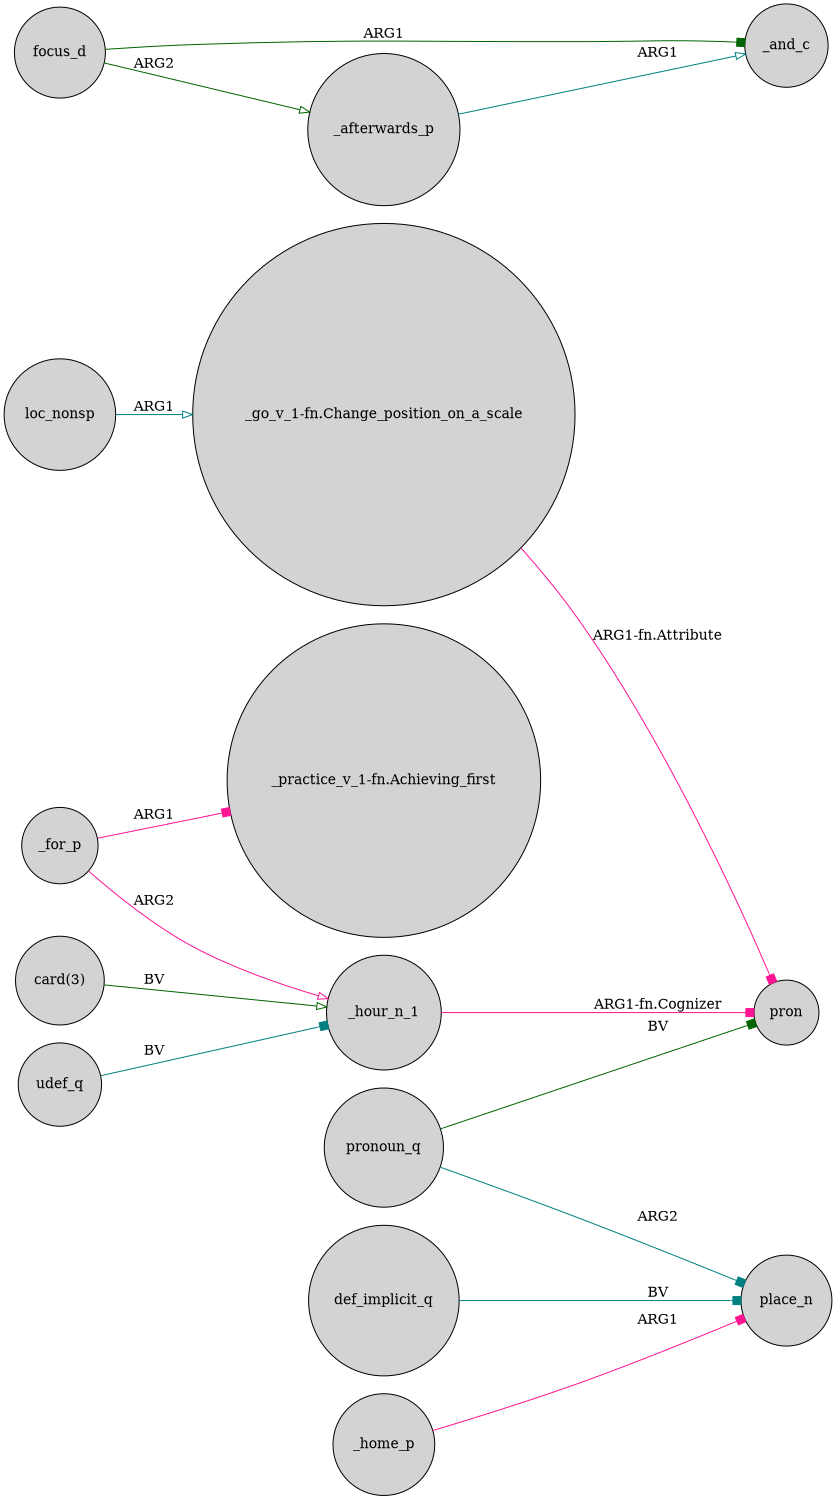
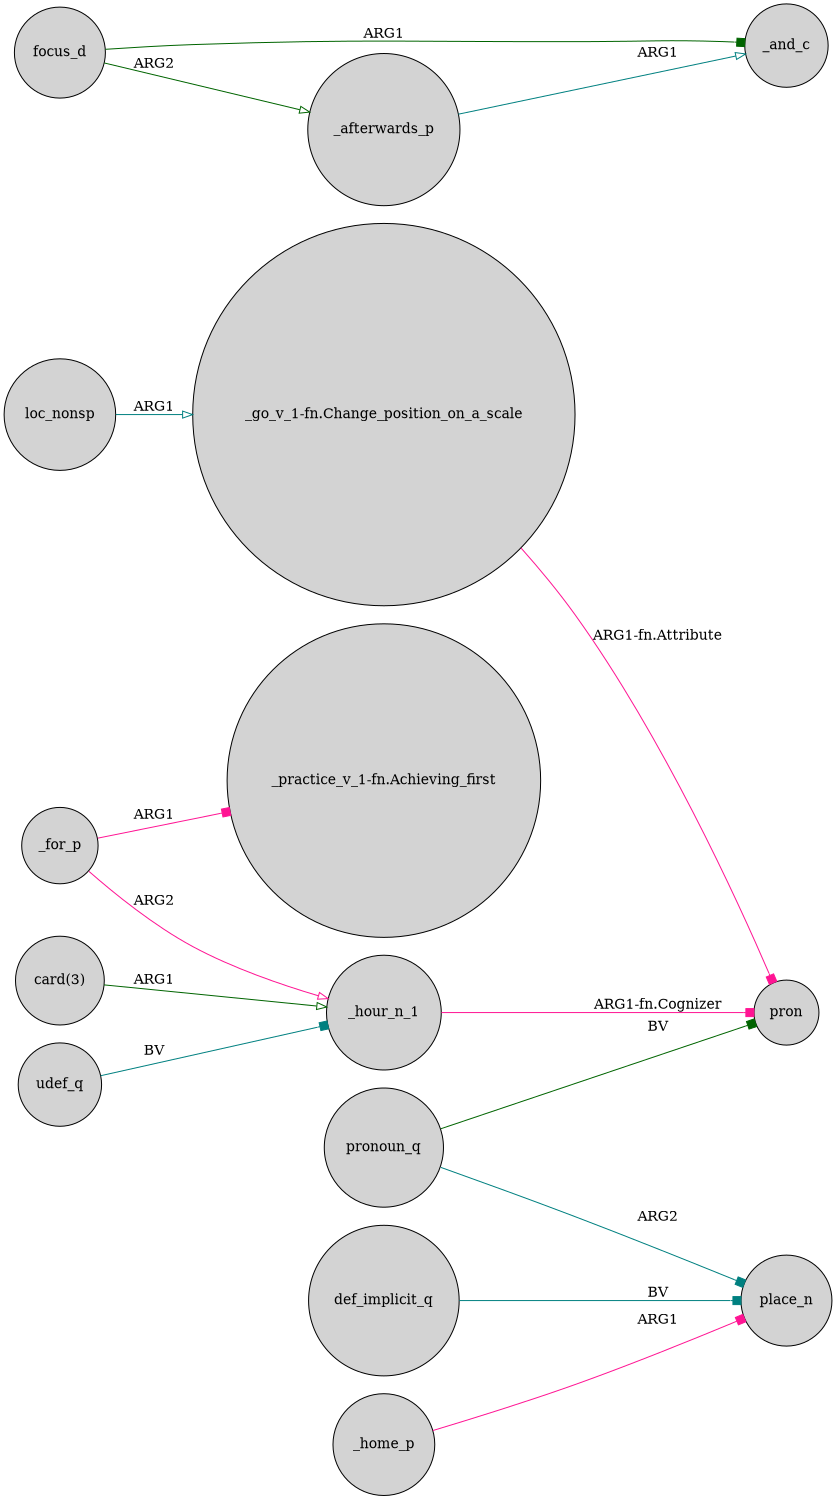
  digraph {
    rankdir=LR
    node [shape=circle style=filled]
    edge [arrowhead=box color=teal]
    loc_nonsp
    "_go_v_1-fn.Change_position_on_a_scale"
    pron
    _for_p
    "_practice_v_1-fn.Achieving_first"
    _hour_n_1
    def_implicit_q
    place_n
    focus_d
    _and_c
    _afterwards_p
    "card(3)"
    _home_p
    pronoun_q
    udef_q
    loc_nonsp -> "_go_v_1-fn.Change_position_on_a_scale" [arrowhead=onormal label=ARG1]
    "_go_v_1-fn.Change_position_on_a_scale" -> pron [color=deeppink label="ARG1-fn.Attribute"]
    _for_p -> "_practice_v_1-fn.Achieving_first" [color=deeppink label=ARG1]
    _for_p -> _hour_n_1 [arrowhead=onormal color=deeppink label=ARG2]
    _hour_n_1 -> pron [color=deeppink label="ARG1-fn.Cognizer"]
    def_implicit_q -> place_n [label=BV]
    focus_d -> _and_c [color=darkgreen label=ARG1]
    focus_d -> _afterwards_p [arrowhead=onormal color=darkgreen label=ARG2]
    _afterwards_p -> _and_c [arrowhead=onormal label=ARG1]
-   "card(3)" -> _hour_n_1 [arrowhead=onormal color=darkgreen label=BV]
+   "card(3)" -> _hour_n_1 [arrowhead=onormal color=darkgreen label=ARG1]
    _home_p -> place_n [color=deeppink label=ARG1]
    pronoun_q -> pron [color=darkgreen label=BV]
    pronoun_q -> place_n [label=ARG2]
    udef_q -> _hour_n_1 [label=BV]
  }
